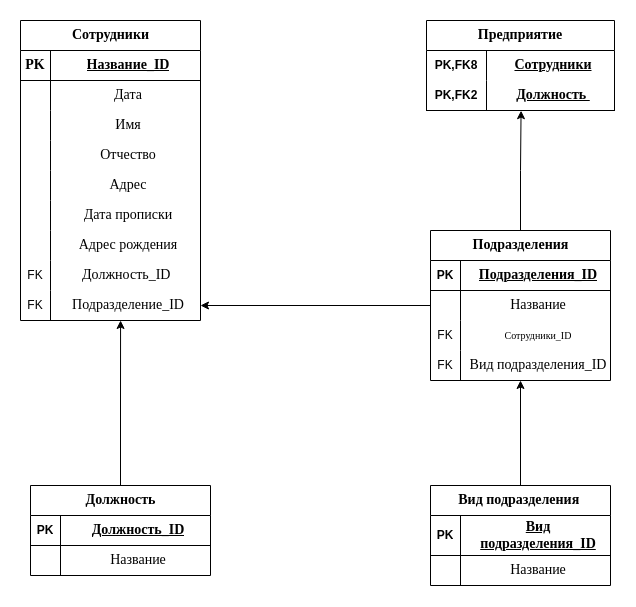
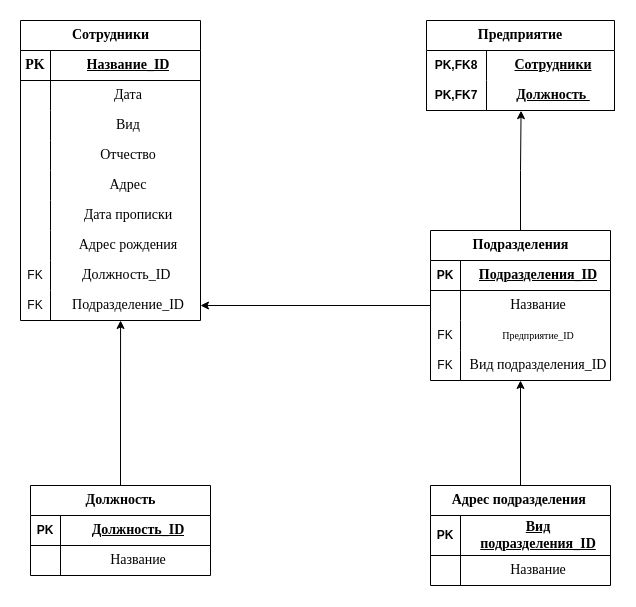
  <mxCell id="0" />
  <mxCell id="1" parent="0" />
  <mxCell id="2" value="&lt;font style=&quot;font-size: 14px;&quot; face=&quot;Times New Roman&quot;&gt;Сотрудники&lt;/font&gt;" style="shape=table;startSize=30;container=1;collapsible=1;childLayout=tableLayout;fixedRows=1;rowLines=0;fontStyle=1;align=center;resizeLast=1;html=1;" vertex="1" parent="1"><mxGeometry y="20" width="180" height="300" as="geometry" x="20"><mxRectangle width="120" height="30" as="alternateBounds" /></mxGeometry></mxCell>
  <mxCell id="3" value="" style="shape=tableRow;horizontal=0;startSize=0;swimlaneHead=0;swimlaneBody=0;fillColor=none;collapsible=0;dropTarget=0;points=[[0,0.5],[1,0.5]];portConstraint=eastwest;top=0;left=0;right=0;bottom=1;" vertex="1" parent="2"><mxGeometry y="30" width="180" height="30" as="geometry" /></mxCell>
  <mxCell id="4" value="&lt;font style=&quot;font-size: 14px;&quot; face=&quot;Times New Roman&quot;&gt;PK&lt;/font&gt;" style="shape=partialRectangle;connectable=0;fillColor=none;top=0;left=0;bottom=0;right=0;fontStyle=1;overflow=hidden;whiteSpace=wrap;html=1;" vertex="1" parent="3"><mxGeometry width="30" height="30" as="geometry"><mxRectangle width="30" height="30" as="alternateBounds" /></mxGeometry></mxCell>
  <mxCell id="5" value="&lt;font style=&quot;font-size: 14px;&quot; face=&quot;Times New Roman&quot;&gt;Название_ID&lt;/font&gt;" style="shape=partialRectangle;connectable=0;fillColor=none;top=0;left=0;bottom=0;right=0;align=center;spacingLeft=6;fontStyle=5;overflow=hidden;whiteSpace=wrap;html=1;" vertex="1" parent="3"><mxGeometry x="30" width="150" height="30" as="geometry"><mxRectangle width="150" height="30" as="alternateBounds" /></mxGeometry></mxCell>
  <mxCell id="6" value="" style="shape=tableRow;horizontal=0;startSize=0;swimlaneHead=0;swimlaneBody=0;fillColor=none;collapsible=0;dropTarget=0;points=[[0,0.5],[1,0.5]];portConstraint=eastwest;top=0;left=0;right=0;bottom=0;" vertex="1" parent="2"><mxGeometry y="60" width="180" height="30" as="geometry" /></mxCell>
  <mxCell id="7" value="" style="shape=partialRectangle;connectable=0;fillColor=none;top=0;left=0;bottom=0;right=0;editable=1;overflow=hidden;whiteSpace=wrap;html=1;" vertex="1" parent="6"><mxGeometry width="30" height="30" as="geometry"><mxRectangle width="30" height="30" as="alternateBounds" /></mxGeometry></mxCell>
  <mxCell id="8" value="&lt;div style=&quot;&quot;&gt;&lt;font face=&quot;Times New Roman&quot;&gt;&lt;span style=&quot;font-size: 14px; background-color: initial;&quot;&gt;Дата&lt;/span&gt;&lt;/font&gt;&lt;/div&gt;" style="shape=partialRectangle;connectable=0;fillColor=none;top=0;left=0;bottom=0;right=0;align=center;spacingLeft=6;overflow=hidden;whiteSpace=wrap;html=1;" vertex="1" parent="6"><mxGeometry x="30" width="150" height="30" as="geometry"><mxRectangle width="150" height="30" as="alternateBounds" /></mxGeometry></mxCell>
  <mxCell id="9" value="" style="shape=tableRow;horizontal=0;startSize=0;swimlaneHead=0;swimlaneBody=0;fillColor=none;collapsible=0;dropTarget=0;points=[[0,0.5],[1,0.5]];portConstraint=eastwest;top=0;left=0;right=0;bottom=0;" vertex="1" parent="2"><mxGeometry y="90" width="180" height="30" as="geometry" /></mxCell>
  <mxCell id="10" value="" style="shape=partialRectangle;connectable=0;fillColor=none;top=0;left=0;bottom=0;right=0;editable=1;overflow=hidden;whiteSpace=wrap;html=1;" vertex="1" parent="9"><mxGeometry width="30" height="30" as="geometry"><mxRectangle width="30" height="30" as="alternateBounds" /></mxGeometry></mxCell>
- <mxCell id="11" value="&lt;font style=&quot;font-size: 14px;&quot; face=&quot;Times New Roman&quot;&gt;Имя&lt;/font&gt;" style="shape=partialRectangle;connectable=0;fillColor=none;top=0;left=0;bottom=0;right=0;align=center;spacingLeft=6;overflow=hidden;whiteSpace=wrap;html=1;" vertex="1" parent="9"><mxGeometry x="30" width="150" height="30" as="geometry"><mxRectangle width="150" height="30" as="alternateBounds" /></mxGeometry></mxCell>
+ <mxCell id="11" value="&lt;font style=&quot;font-size: 14px;&quot; face=&quot;Times New Roman&quot;&gt;Вид&lt;/font&gt;" style="shape=partialRectangle;connectable=0;fillColor=none;top=0;left=0;bottom=0;right=0;align=center;spacingLeft=6;overflow=hidden;whiteSpace=wrap;html=1;" vertex="1" parent="9"><mxGeometry x="30" width="150" height="30" as="geometry"><mxRectangle width="150" height="30" as="alternateBounds" /></mxGeometry></mxCell>
  <mxCell id="12" value="" style="shape=tableRow;horizontal=0;startSize=0;swimlaneHead=0;swimlaneBody=0;fillColor=none;collapsible=0;dropTarget=0;points=[[0,0.5],[1,0.5]];portConstraint=eastwest;top=0;left=0;right=0;bottom=0;" vertex="1" parent="2"><mxGeometry y="120" width="180" height="30" as="geometry" /></mxCell>
  <mxCell id="13" value="" style="shape=partialRectangle;connectable=0;fillColor=none;top=0;left=0;bottom=0;right=0;editable=1;overflow=hidden;whiteSpace=wrap;html=1;" vertex="1" parent="12"><mxGeometry width="30" height="30" as="geometry"><mxRectangle width="30" height="30" as="alternateBounds" /></mxGeometry></mxCell>
  <mxCell id="14" value="&lt;font style=&quot;font-size: 14px;&quot; face=&quot;Times New Roman&quot;&gt;Отчество&lt;/font&gt;" style="shape=partialRectangle;connectable=0;fillColor=none;top=0;left=0;bottom=0;right=0;align=center;spacingLeft=6;overflow=hidden;whiteSpace=wrap;html=1;" vertex="1" parent="12"><mxGeometry x="30" width="150" height="30" as="geometry"><mxRectangle width="150" height="30" as="alternateBounds" /></mxGeometry></mxCell>
  <mxCell id="15" style="shape=tableRow;horizontal=0;startSize=0;swimlaneHead=0;swimlaneBody=0;fillColor=none;collapsible=0;dropTarget=0;points=[[0,0.5],[1,0.5]];portConstraint=eastwest;top=0;left=0;right=0;bottom=0;" vertex="1" parent="2"><mxGeometry y="150" width="180" height="30" as="geometry" /></mxCell>
  <mxCell id="16" style="shape=partialRectangle;connectable=0;fillColor=none;top=0;left=0;bottom=0;right=0;editable=1;overflow=hidden;whiteSpace=wrap;html=1;" vertex="1" parent="15"><mxGeometry width="30" height="30" as="geometry"><mxRectangle width="30" height="30" as="alternateBounds" /></mxGeometry></mxCell>
  <mxCell id="17" value="&lt;font style=&quot;font-size: 14px;&quot; face=&quot;Times New Roman&quot;&gt;Адрес&lt;/font&gt;" style="shape=partialRectangle;connectable=0;fillColor=none;top=0;left=0;bottom=0;right=0;align=center;spacingLeft=6;overflow=hidden;whiteSpace=wrap;html=1;" vertex="1" parent="15"><mxGeometry x="30" width="150" height="30" as="geometry"><mxRectangle width="150" height="30" as="alternateBounds" /></mxGeometry></mxCell>
  <mxCell id="18" style="shape=tableRow;horizontal=0;startSize=0;swimlaneHead=0;swimlaneBody=0;fillColor=none;collapsible=0;dropTarget=0;points=[[0,0.5],[1,0.5]];portConstraint=eastwest;top=0;left=0;right=0;bottom=0;" vertex="1" parent="2"><mxGeometry y="180" width="180" height="30" as="geometry" /></mxCell>
  <mxCell id="19" style="shape=partialRectangle;connectable=0;fillColor=none;top=0;left=0;bottom=0;right=0;editable=1;overflow=hidden;whiteSpace=wrap;html=1;" vertex="1" parent="18"><mxGeometry width="30" height="30" as="geometry"><mxRectangle width="30" height="30" as="alternateBounds" /></mxGeometry></mxCell>
  <mxCell id="20" value="&lt;font style=&quot;font-size: 14px;&quot; face=&quot;Times New Roman&quot;&gt;Дата прописки&lt;/font&gt;" style="shape=partialRectangle;connectable=0;fillColor=none;top=0;left=0;bottom=0;right=0;align=center;spacingLeft=6;overflow=hidden;whiteSpace=wrap;html=1;" vertex="1" parent="18"><mxGeometry x="30" width="150" height="30" as="geometry"><mxRectangle width="150" height="30" as="alternateBounds" /></mxGeometry></mxCell>
  <mxCell id="21" style="shape=tableRow;horizontal=0;startSize=0;swimlaneHead=0;swimlaneBody=0;fillColor=none;collapsible=0;dropTarget=0;points=[[0,0.5],[1,0.5]];portConstraint=eastwest;top=0;left=0;right=0;bottom=0;" vertex="1" parent="2"><mxGeometry y="210" width="180" height="30" as="geometry" /></mxCell>
  <mxCell id="22" style="shape=partialRectangle;connectable=0;fillColor=none;top=0;left=0;bottom=0;right=0;editable=1;overflow=hidden;whiteSpace=wrap;html=1;" vertex="1" parent="21"><mxGeometry width="30" height="30" as="geometry"><mxRectangle width="30" height="30" as="alternateBounds" /></mxGeometry></mxCell>
  <mxCell id="23" value="&lt;font style=&quot;font-size: 14px;&quot; face=&quot;Times New Roman&quot;&gt;Адрес рождения&lt;/font&gt;" style="shape=partialRectangle;connectable=0;fillColor=none;top=0;left=0;bottom=0;right=0;align=center;spacingLeft=6;overflow=hidden;whiteSpace=wrap;html=1;" vertex="1" parent="21"><mxGeometry x="30" width="150" height="30" as="geometry"><mxRectangle width="150" height="30" as="alternateBounds" /></mxGeometry></mxCell>
  <mxCell id="24" style="shape=tableRow;horizontal=0;startSize=0;swimlaneHead=0;swimlaneBody=0;fillColor=none;collapsible=0;dropTarget=0;points=[[0,0.5],[1,0.5]];portConstraint=eastwest;top=0;left=0;right=0;bottom=0;" vertex="1" parent="2"><mxGeometry y="240" width="180" height="30" as="geometry" /></mxCell>
  <mxCell id="25" value="FK" style="shape=partialRectangle;connectable=0;fillColor=none;top=0;left=0;bottom=0;right=0;editable=1;overflow=hidden;whiteSpace=wrap;html=1;" vertex="1" parent="24"><mxGeometry width="30" height="30" as="geometry"><mxRectangle width="30" height="30" as="alternateBounds" /></mxGeometry></mxCell>
  <mxCell id="26" value="&lt;font style=&quot;font-size: 14px;&quot; face=&quot;Times New Roman&quot;&gt;Должность_ID&amp;nbsp;&lt;/font&gt;" style="shape=partialRectangle;connectable=0;fillColor=none;top=0;left=0;bottom=0;right=0;align=center;spacingLeft=6;overflow=hidden;whiteSpace=wrap;html=1;" vertex="1" parent="24"><mxGeometry x="30" width="150" height="30" as="geometry"><mxRectangle width="150" height="30" as="alternateBounds" /></mxGeometry></mxCell>
  <mxCell id="27" style="shape=tableRow;horizontal=0;startSize=0;swimlaneHead=0;swimlaneBody=0;fillColor=none;collapsible=0;dropTarget=0;points=[[0,0.5],[1,0.5]];portConstraint=eastwest;top=0;left=0;right=0;bottom=0;" vertex="1" parent="2"><mxGeometry y="270" width="180" height="30" as="geometry" /></mxCell>
  <mxCell id="28" value="FK" style="shape=partialRectangle;connectable=0;fillColor=none;top=0;left=0;bottom=0;right=0;editable=1;overflow=hidden;whiteSpace=wrap;html=1;" vertex="1" parent="27"><mxGeometry width="30" height="30" as="geometry"><mxRectangle width="30" height="30" as="alternateBounds" /></mxGeometry></mxCell>
  <mxCell id="29" value="&lt;font style=&quot;font-size: 14px;&quot; face=&quot;Times New Roman&quot;&gt;Подразделение_ID&lt;/font&gt;" style="shape=partialRectangle;connectable=0;fillColor=none;top=0;left=0;bottom=0;right=0;align=center;spacingLeft=6;overflow=hidden;whiteSpace=wrap;html=1;" vertex="1" parent="27"><mxGeometry x="30" width="150" height="30" as="geometry"><mxRectangle width="150" height="30" as="alternateBounds" /></mxGeometry></mxCell>
  <mxCell id="30" style="edgeStyle=orthogonalEdgeStyle;rounded=0;orthogonalLoop=1;jettySize=auto;html=1;entryX=1;entryY=0.5;entryDx=0;entryDy=0;" edge="1" parent="1" source="32" target="27"><mxGeometry relative="1" as="geometry" /></mxCell>
  <mxCell id="31" style="edgeStyle=orthogonalEdgeStyle;rounded=0;orthogonalLoop=1;jettySize=auto;html=1;entryX=0.503;entryY=1.006;entryDx=0;entryDy=0;entryPerimeter=0;" edge="1" parent="1" source="32" target="65"><mxGeometry relative="1" as="geometry" /></mxCell>
  <mxCell id="32" value="&lt;font style=&quot;font-size: 14px;&quot; face=&quot;Times New Roman&quot;&gt;Подразделения&lt;/font&gt;" style="shape=table;startSize=30;container=1;collapsible=1;childLayout=tableLayout;fixedRows=1;rowLines=0;fontStyle=1;align=center;resizeLast=1;html=1;" vertex="1" parent="1"><mxGeometry x="430" y="230" width="180" height="150" as="geometry" /></mxCell>
  <mxCell id="33" value="" style="shape=tableRow;horizontal=0;startSize=0;swimlaneHead=0;swimlaneBody=0;fillColor=none;collapsible=0;dropTarget=0;points=[[0,0.5],[1,0.5]];portConstraint=eastwest;top=0;left=0;right=0;bottom=1;" vertex="1" parent="32"><mxGeometry y="30" width="180" height="30" as="geometry" /></mxCell>
  <mxCell id="34" value="PK" style="shape=partialRectangle;connectable=0;fillColor=none;top=0;left=0;bottom=0;right=0;fontStyle=1;overflow=hidden;whiteSpace=wrap;html=1;" vertex="1" parent="33"><mxGeometry width="30" height="30" as="geometry"><mxRectangle width="30" height="30" as="alternateBounds" /></mxGeometry></mxCell>
  <mxCell id="35" value="&lt;font style=&quot;font-size: 14px;&quot; face=&quot;Times New Roman&quot;&gt;Подразделения_ID&lt;/font&gt;" style="shape=partialRectangle;connectable=0;fillColor=none;top=0;left=0;bottom=0;right=0;align=center;spacingLeft=6;fontStyle=5;overflow=hidden;whiteSpace=wrap;html=1;" vertex="1" parent="33"><mxGeometry x="30" width="150" height="30" as="geometry"><mxRectangle width="150" height="30" as="alternateBounds" /></mxGeometry></mxCell>
  <mxCell id="36" value="" style="shape=tableRow;horizontal=0;startSize=0;swimlaneHead=0;swimlaneBody=0;fillColor=none;collapsible=0;dropTarget=0;points=[[0,0.5],[1,0.5]];portConstraint=eastwest;top=0;left=0;right=0;bottom=0;" vertex="1" parent="32"><mxGeometry y="60" width="180" height="30" as="geometry" /></mxCell>
  <mxCell id="37" value="" style="shape=partialRectangle;connectable=0;fillColor=none;top=0;left=0;bottom=0;right=0;editable=1;overflow=hidden;whiteSpace=wrap;html=1;" vertex="1" parent="36"><mxGeometry width="30" height="30" as="geometry"><mxRectangle width="30" height="30" as="alternateBounds" /></mxGeometry></mxCell>
  <mxCell id="38" value="&lt;font style=&quot;font-size: 14px;&quot; face=&quot;Times New Roman&quot;&gt;Название&lt;/font&gt;" style="shape=partialRectangle;connectable=0;fillColor=none;top=0;left=0;bottom=0;right=0;align=center;spacingLeft=6;overflow=hidden;whiteSpace=wrap;html=1;" vertex="1" parent="36"><mxGeometry x="30" width="150" height="30" as="geometry"><mxRectangle width="150" height="30" as="alternateBounds" /></mxGeometry></mxCell>
  <mxCell id="39" style="shape=tableRow;horizontal=0;startSize=0;swimlaneHead=0;swimlaneBody=0;fillColor=none;collapsible=0;dropTarget=0;points=[[0,0.5],[1,0.5]];portConstraint=eastwest;top=0;left=0;right=0;bottom=0;" vertex="1" parent="32"><mxGeometry y="90" width="180" height="30" as="geometry" /></mxCell>
  <mxCell id="40" value="FK" style="shape=partialRectangle;connectable=0;fillColor=none;top=0;left=0;bottom=0;right=0;editable=1;overflow=hidden;whiteSpace=wrap;html=1;" vertex="1" parent="39"><mxGeometry width="30" height="30" as="geometry"><mxRectangle width="30" height="30" as="alternateBounds" /></mxGeometry></mxCell>
- <mxCell id="41" value="&lt;font size=&quot;1&quot; face=&quot;Times New Roman&quot;&gt;Сотрудники_ID&lt;/font&gt;" style="shape=partialRectangle;connectable=0;fillColor=none;top=0;left=0;bottom=0;right=0;align=center;spacingLeft=6;overflow=hidden;whiteSpace=wrap;html=1;" vertex="1" parent="39"><mxGeometry x="30" width="150" height="30" as="geometry"><mxRectangle width="150" height="30" as="alternateBounds" /></mxGeometry></mxCell>
+ <mxCell id="41" value="&lt;font size=&quot;1&quot; face=&quot;Times New Roman&quot;&gt;Предприятие_ID&lt;/font&gt;" style="shape=partialRectangle;connectable=0;fillColor=none;top=0;left=0;bottom=0;right=0;align=center;spacingLeft=6;overflow=hidden;whiteSpace=wrap;html=1;" vertex="1" parent="39"><mxGeometry x="30" width="150" height="30" as="geometry"><mxRectangle width="150" height="30" as="alternateBounds" /></mxGeometry></mxCell>
  <mxCell id="42" style="shape=tableRow;horizontal=0;startSize=0;swimlaneHead=0;swimlaneBody=0;fillColor=none;collapsible=0;dropTarget=0;points=[[0,0.5],[1,0.5]];portConstraint=eastwest;top=0;left=0;right=0;bottom=0;" vertex="1" parent="32"><mxGeometry y="120" width="180" height="30" as="geometry" /></mxCell>
  <mxCell id="43" value="FK" style="shape=partialRectangle;connectable=0;fillColor=none;top=0;left=0;bottom=0;right=0;editable=1;overflow=hidden;whiteSpace=wrap;html=1;" vertex="1" parent="42"><mxGeometry width="30" height="30" as="geometry"><mxRectangle width="30" height="30" as="alternateBounds" /></mxGeometry></mxCell>
  <mxCell id="44" value="&lt;font face=&quot;Times New Roman&quot;&gt;&lt;span style=&quot;font-size: 14px;&quot;&gt;Вид подразделения_ID&lt;/span&gt;&lt;/font&gt;" style="shape=partialRectangle;connectable=0;fillColor=none;top=0;left=0;bottom=0;right=0;align=center;spacingLeft=6;overflow=hidden;whiteSpace=wrap;html=1;" vertex="1" parent="42"><mxGeometry x="30" width="150" height="30" as="geometry"><mxRectangle width="150" height="30" as="alternateBounds" /></mxGeometry></mxCell>
  <mxCell id="45" style="edgeStyle=orthogonalEdgeStyle;rounded=0;orthogonalLoop=1;jettySize=auto;html=1;exitX=0.5;exitY=0;exitDx=0;exitDy=0;entryX=0.5;entryY=1;entryDx=0;entryDy=0;entryPerimeter=0;" edge="1" parent="1" source="46" target="42"><mxGeometry relative="1" as="geometry" /></mxCell>
- <mxCell id="46" value="&lt;font style=&quot;font-size: 14px;&quot; face=&quot;Times New Roman&quot;&gt;Вид подразделения&lt;span style=&quot;white-space: pre;&quot;&gt; &lt;/span&gt;&lt;/font&gt;" style="shape=table;startSize=30;container=1;collapsible=1;childLayout=tableLayout;fixedRows=1;rowLines=0;fontStyle=1;align=center;resizeLast=1;html=1;" vertex="1" parent="1"><mxGeometry x="430" y="485" width="180" height="100" as="geometry" /></mxCell>
+ <mxCell id="46" value="&lt;font style=&quot;font-size: 14px;&quot; face=&quot;Times New Roman&quot;&gt;Адрес подразделения&lt;span style=&quot;white-space: pre;&quot;&gt; &lt;/span&gt;&lt;/font&gt;" style="shape=table;startSize=30;container=1;collapsible=1;childLayout=tableLayout;fixedRows=1;rowLines=0;fontStyle=1;align=center;resizeLast=1;html=1;" vertex="1" parent="1"><mxGeometry x="430" y="485" width="180" height="100" as="geometry" /></mxCell>
  <mxCell id="47" value="" style="shape=tableRow;horizontal=0;startSize=0;swimlaneHead=0;swimlaneBody=0;fillColor=none;collapsible=0;dropTarget=0;points=[[0,0.5],[1,0.5]];portConstraint=eastwest;top=0;left=0;right=0;bottom=1;" vertex="1" parent="46"><mxGeometry y="30" width="180" height="40" as="geometry" /></mxCell>
  <mxCell id="48" value="PK" style="shape=partialRectangle;connectable=0;fillColor=none;top=0;left=0;bottom=0;right=0;fontStyle=1;overflow=hidden;whiteSpace=wrap;html=1;" vertex="1" parent="47"><mxGeometry width="30" height="40" as="geometry"><mxRectangle width="30" height="40" as="alternateBounds" /></mxGeometry></mxCell>
  <mxCell id="49" value="&lt;font style=&quot;font-size: 14px;&quot; face=&quot;Times New Roman&quot;&gt;Вид подразделения_ID&lt;/font&gt;" style="shape=partialRectangle;connectable=0;fillColor=none;top=0;left=0;bottom=0;right=0;align=center;spacingLeft=6;fontStyle=5;overflow=hidden;whiteSpace=wrap;html=1;" vertex="1" parent="47"><mxGeometry x="30" width="150" height="40" as="geometry"><mxRectangle width="150" height="40" as="alternateBounds" /></mxGeometry></mxCell>
  <mxCell id="50" value="" style="shape=tableRow;horizontal=0;startSize=0;swimlaneHead=0;swimlaneBody=0;fillColor=none;collapsible=0;dropTarget=0;points=[[0,0.5],[1,0.5]];portConstraint=eastwest;top=0;left=0;right=0;bottom=0;" vertex="1" parent="46"><mxGeometry y="70" width="180" height="30" as="geometry" /></mxCell>
  <mxCell id="51" value="" style="shape=partialRectangle;connectable=0;fillColor=none;top=0;left=0;bottom=0;right=0;editable=1;overflow=hidden;whiteSpace=wrap;html=1;" vertex="1" parent="50"><mxGeometry width="30" height="30" as="geometry"><mxRectangle width="30" height="30" as="alternateBounds" /></mxGeometry></mxCell>
  <mxCell id="52" value="&lt;font style=&quot;font-size: 14px;&quot; face=&quot;Times New Roman&quot;&gt;Название&lt;/font&gt;" style="shape=partialRectangle;connectable=0;fillColor=none;top=0;left=0;bottom=0;right=0;align=center;spacingLeft=6;overflow=hidden;whiteSpace=wrap;html=1;" vertex="1" parent="50"><mxGeometry x="30" width="150" height="30" as="geometry"><mxRectangle width="150" height="30" as="alternateBounds" /></mxGeometry></mxCell>
  <mxCell id="53" style="edgeStyle=orthogonalEdgeStyle;rounded=0;orthogonalLoop=1;jettySize=auto;html=1;entryX=0.556;entryY=1;entryDx=0;entryDy=0;entryPerimeter=0;" edge="1" parent="1" source="54" target="27"><mxGeometry relative="1" as="geometry" /></mxCell>
  <mxCell id="54" value="&lt;font face=&quot;Times New Roman&quot;&gt;&lt;span style=&quot;font-size: 14px;&quot;&gt;Должность&lt;/span&gt;&lt;/font&gt;" style="shape=table;startSize=30;container=1;collapsible=1;childLayout=tableLayout;fixedRows=1;rowLines=0;fontStyle=1;align=center;resizeLast=1;html=1;" vertex="1" parent="1"><mxGeometry x="30" y="485" width="180" height="90" as="geometry" /></mxCell>
  <mxCell id="55" value="" style="shape=tableRow;horizontal=0;startSize=0;swimlaneHead=0;swimlaneBody=0;fillColor=none;collapsible=0;dropTarget=0;points=[[0,0.5],[1,0.5]];portConstraint=eastwest;top=0;left=0;right=0;bottom=1;" vertex="1" parent="54"><mxGeometry y="30" width="180" height="30" as="geometry" /></mxCell>
  <mxCell id="56" value="PK" style="shape=partialRectangle;connectable=0;fillColor=none;top=0;left=0;bottom=0;right=0;fontStyle=1;overflow=hidden;whiteSpace=wrap;html=1;" vertex="1" parent="55"><mxGeometry width="30" height="30" as="geometry"><mxRectangle width="30" height="30" as="alternateBounds" /></mxGeometry></mxCell>
  <mxCell id="57" value="&lt;font style=&quot;font-size: 14px;&quot; face=&quot;Times New Roman&quot;&gt;Должность_ID&lt;/font&gt;" style="shape=partialRectangle;connectable=0;fillColor=none;top=0;left=0;bottom=0;right=0;align=center;spacingLeft=6;fontStyle=5;overflow=hidden;whiteSpace=wrap;html=1;" vertex="1" parent="55"><mxGeometry x="30" width="150" height="30" as="geometry"><mxRectangle width="150" height="30" as="alternateBounds" /></mxGeometry></mxCell>
  <mxCell id="58" value="" style="shape=tableRow;horizontal=0;startSize=0;swimlaneHead=0;swimlaneBody=0;fillColor=none;collapsible=0;dropTarget=0;points=[[0,0.5],[1,0.5]];portConstraint=eastwest;top=0;left=0;right=0;bottom=0;" vertex="1" parent="54"><mxGeometry y="60" width="180" height="30" as="geometry" /></mxCell>
  <mxCell id="59" value="" style="shape=partialRectangle;connectable=0;fillColor=none;top=0;left=0;bottom=0;right=0;editable=1;overflow=hidden;whiteSpace=wrap;html=1;" vertex="1" parent="58"><mxGeometry width="30" height="30" as="geometry"><mxRectangle width="30" height="30" as="alternateBounds" /></mxGeometry></mxCell>
  <mxCell id="60" value="&lt;font style=&quot;font-size: 14px;&quot; face=&quot;Times New Roman&quot;&gt;Название&lt;/font&gt;" style="shape=partialRectangle;connectable=0;fillColor=none;top=0;left=0;bottom=0;right=0;align=center;spacingLeft=6;overflow=hidden;whiteSpace=wrap;html=1;" vertex="1" parent="58"><mxGeometry x="30" width="150" height="30" as="geometry"><mxRectangle width="150" height="30" as="alternateBounds" /></mxGeometry></mxCell>
  <mxCell id="61" value="&lt;font face=&quot;Times New Roman&quot;&gt;&lt;span style=&quot;font-size: 14px;&quot;&gt;Предприятие&lt;/span&gt;&lt;/font&gt;" style="shape=table;startSize=30;container=1;collapsible=1;childLayout=tableLayout;fixedRows=1;rowLines=0;fontStyle=1;align=center;resizeLast=1;html=1;whiteSpace=wrap;" vertex="1" parent="1"><mxGeometry x="426" y="20" width="188" height="90" as="geometry" /></mxCell>
  <mxCell id="62" value="" style="shape=tableRow;horizontal=0;startSize=0;swimlaneHead=0;swimlaneBody=0;fillColor=none;collapsible=0;dropTarget=0;points=[[0,0.5],[1,0.5]];portConstraint=eastwest;top=0;left=0;right=0;bottom=0;html=1;" vertex="1" parent="61"><mxGeometry y="30" width="188" height="30" as="geometry" /></mxCell>
  <mxCell id="63" value="PK,FK8" style="shape=partialRectangle;connectable=0;fillColor=none;top=0;left=0;bottom=0;right=0;fontStyle=1;overflow=hidden;html=1;whiteSpace=wrap;" vertex="1" parent="62"><mxGeometry width="60" height="30" as="geometry"><mxRectangle width="60" height="30" as="alternateBounds" /></mxGeometry></mxCell>
  <mxCell id="64" value="&lt;font face=&quot;Times New Roman&quot;&gt;&lt;span style=&quot;font-size: 14px;&quot;&gt;Сотрудники&lt;/span&gt;&lt;/font&gt;" style="shape=partialRectangle;connectable=0;fillColor=none;top=0;left=0;bottom=0;right=0;align=center;spacingLeft=6;fontStyle=5;overflow=hidden;html=1;whiteSpace=wrap;" vertex="1" parent="62"><mxGeometry x="60" width="128" height="30" as="geometry"><mxRectangle width="128" height="30" as="alternateBounds" /></mxGeometry></mxCell>
  <mxCell id="65" value="" style="shape=tableRow;horizontal=0;startSize=0;swimlaneHead=0;swimlaneBody=0;fillColor=none;collapsible=0;dropTarget=0;points=[[0,0.5],[1,0.5]];portConstraint=eastwest;top=0;left=0;right=0;bottom=1;html=1;" vertex="1" parent="61"><mxGeometry y="60" width="188" height="30" as="geometry" /></mxCell>
- <mxCell id="66" value="PK,FK2" style="shape=partialRectangle;connectable=0;fillColor=none;top=0;left=0;bottom=0;right=0;fontStyle=1;overflow=hidden;html=1;whiteSpace=wrap;" vertex="1" parent="65"><mxGeometry width="60" height="30" as="geometry"><mxRectangle width="60" height="30" as="alternateBounds" /></mxGeometry></mxCell>
+ <mxCell id="66" value="PK,FK7" style="shape=partialRectangle;connectable=0;fillColor=none;top=0;left=0;bottom=0;right=0;fontStyle=1;overflow=hidden;html=1;whiteSpace=wrap;" vertex="1" parent="65"><mxGeometry width="60" height="30" as="geometry"><mxRectangle width="60" height="30" as="alternateBounds" /></mxGeometry></mxCell>
  <mxCell id="67" value="&lt;font style=&quot;font-size: 14px;&quot; face=&quot;Times New Roman&quot;&gt;Должность&amp;nbsp;&lt;/font&gt;" style="shape=partialRectangle;connectable=0;fillColor=none;top=0;left=0;bottom=0;right=0;align=center;spacingLeft=6;fontStyle=5;overflow=hidden;html=1;whiteSpace=wrap;" vertex="1" parent="65"><mxGeometry x="60" width="128" height="30" as="geometry"><mxRectangle width="128" height="30" as="alternateBounds" /></mxGeometry></mxCell>
